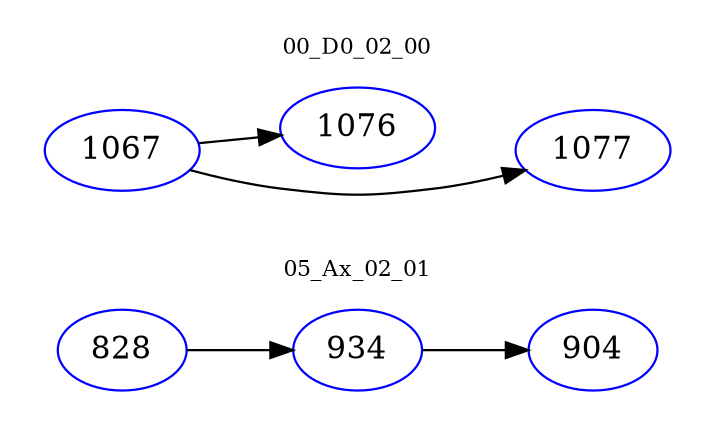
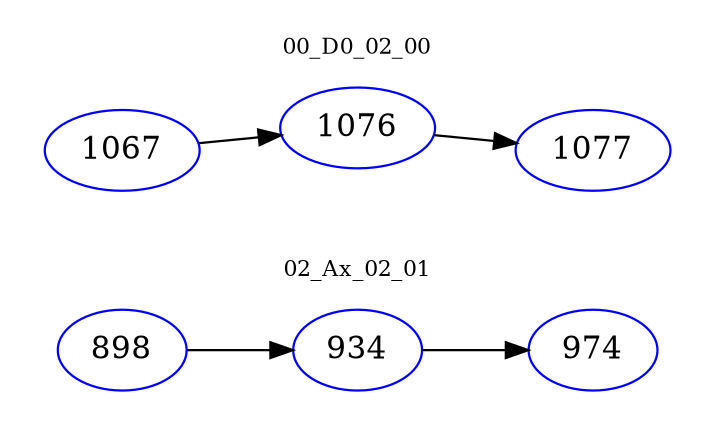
  digraph {
    rankdir=LR
    node [color=blue]
    edge [color=black]
-   n1 [label=828]
-   n2 [label=904]
+   n1 [label=898]
+   n2 [label=974]
    n3 [label=934]
    n4 [label=1067]
    n5 [label=1077]
    n6 [label=1076]
    subgraph cluster_1 {
      color=white
      fontsize=10
-     label="05_Ax_02_01"
+     label="02_Ax_02_01"
      n1
      n2
      n3
    }
    subgraph cluster_2 {
      color=white
      fontsize=10
      label="00_D0_02_00"
      n4
      n5
      n6
    }
    n1 -> n3
    n3 -> n2
-   n4 -> n5
+   n6 -> n5
    n4 -> n6
  }
